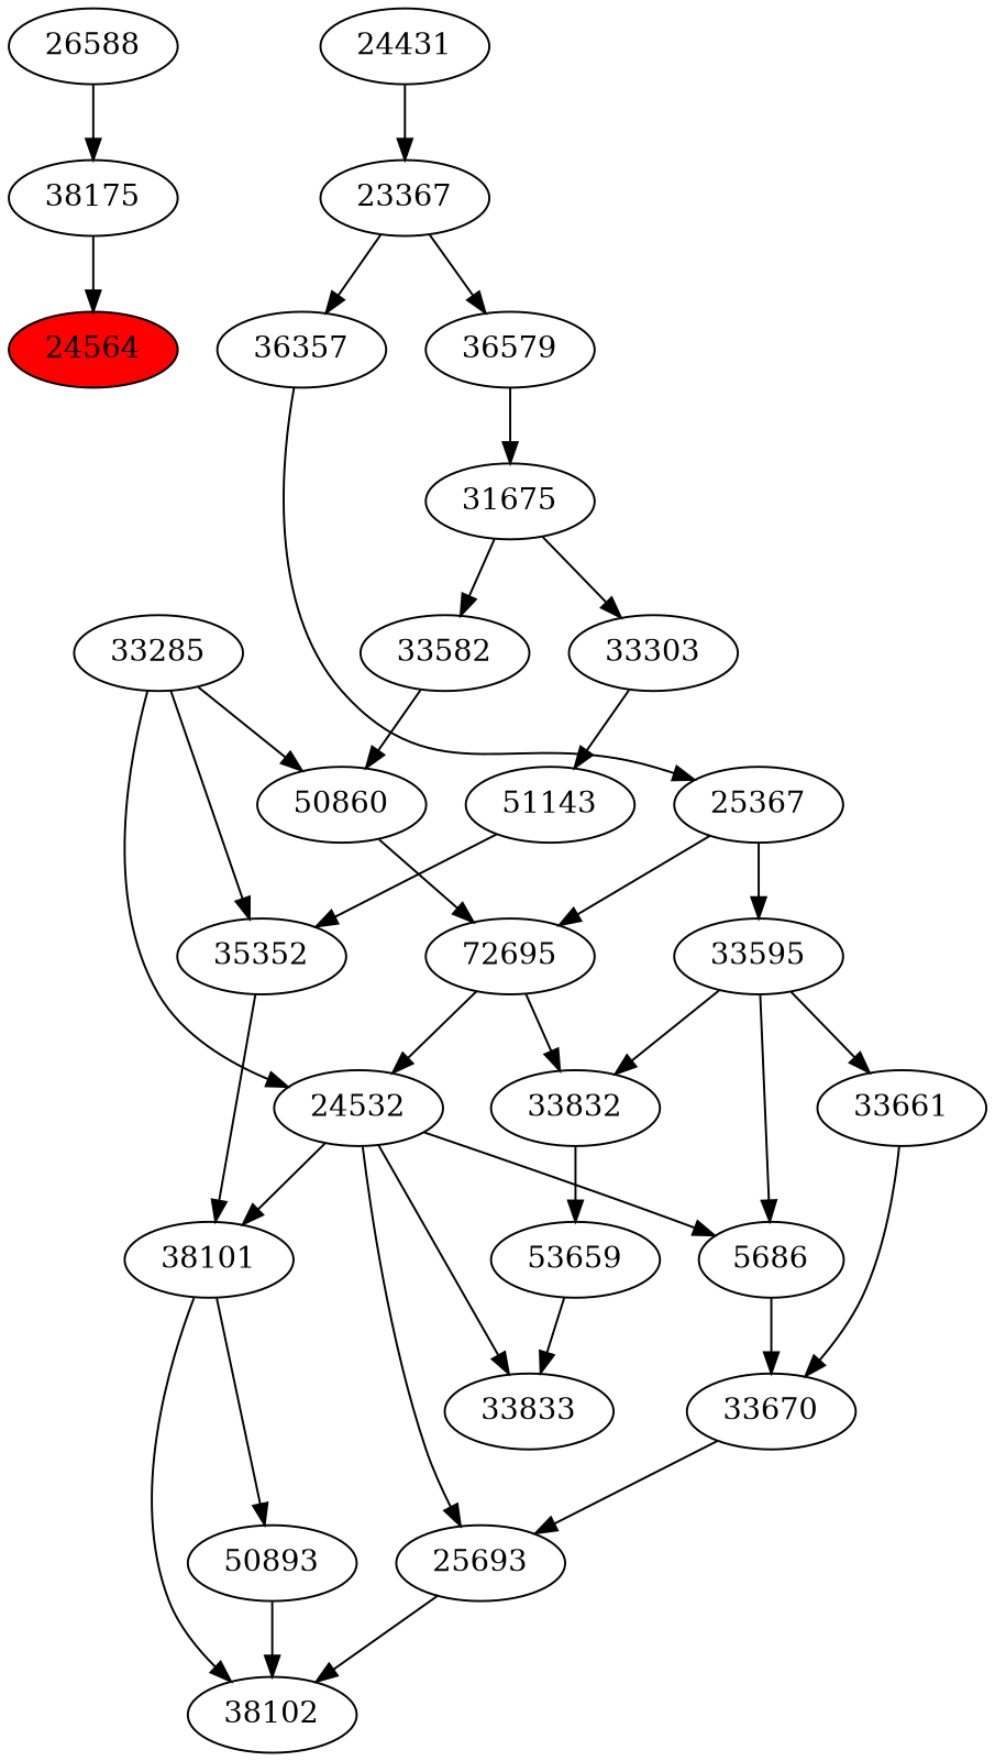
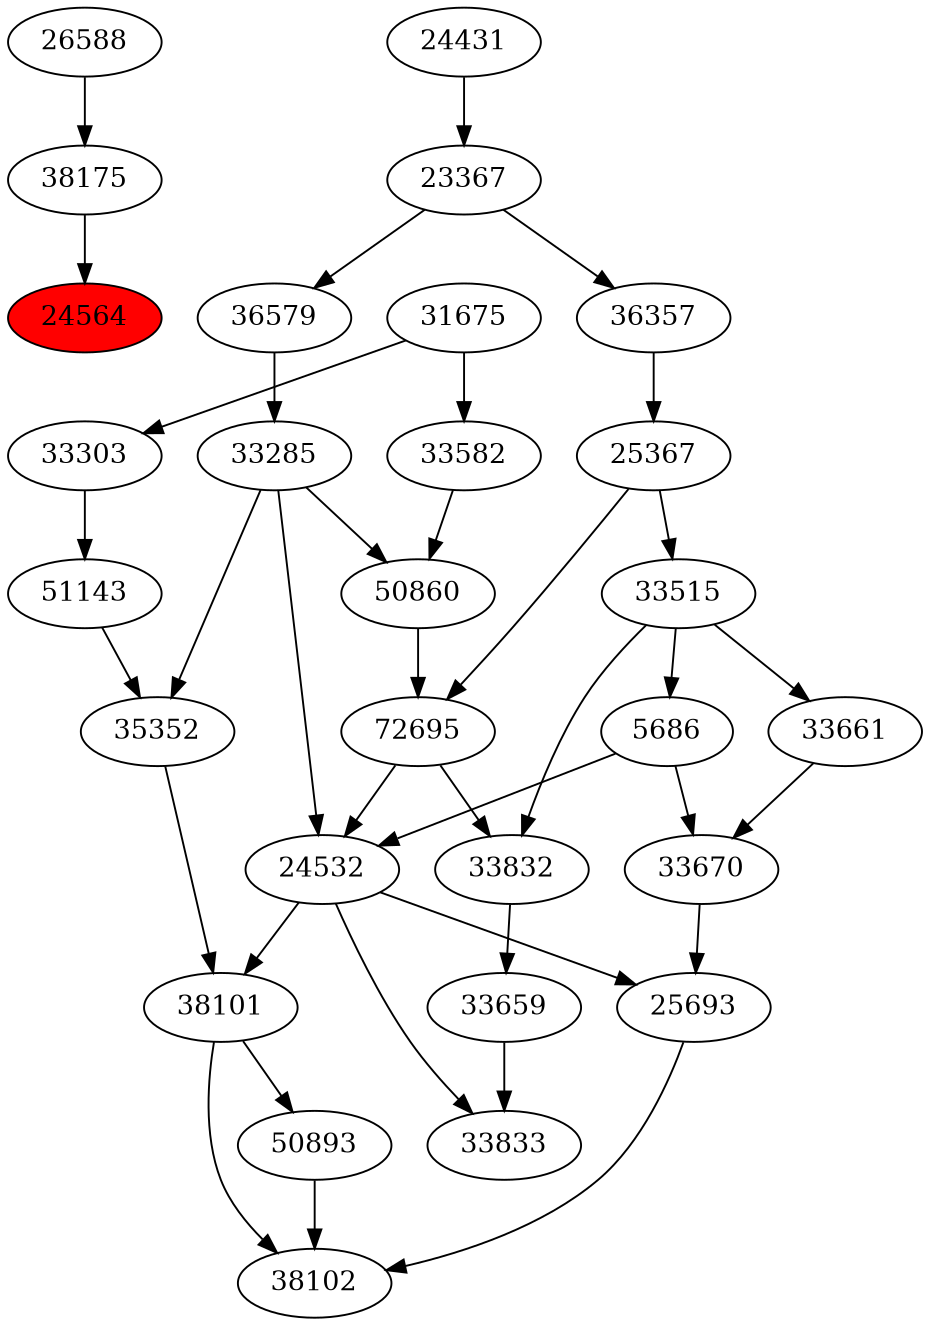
  strict digraph {
    n1 [fillcolor=red label=24564 style=filled]
    n2 [label=38175]
    n3 [label=26588]
    n4 [label=38102]
    n5 [label=38101]
    n6 [label=50893]
    n7 [label=25693]
    n8 [label=24532]
    n9 [label=33833]
    n10 [label=35352]
    n11 [label=33670]
    n12 [label=33285]
    n13 [label=50860]
    n14 [label=5686]
    n15 [label=33832]
-   n16 [label=53659]
+   n16 [label=33659]
    n17 [label=51143]
    n18 [label=33661]
    n19 [label=72695]
-   n20 [label=33595]
+   n20 [label=33515]
    n21 [label=33303]
    n22 [label=33582]
    n23 [label=25367]
    n24 [label=31675]
    n25 [label=36357]
    n26 [label=36579]
    n27 [label=23367]
    n28 [label=24431]
    n2 -> n1
    n3 -> n2
    n5 -> n4
    n5 -> n6
    n6 -> n4
    n7 -> n4
    n8 -> n5
    n8 -> n7
    n8 -> n9
    n10 -> n5
    n11 -> n7
    n12 -> n8
    n12 -> n10
    n12 -> n13
    n13 -> n19
-   n8 -> n14
+   n14 -> n8
    n14 -> n11
    n15 -> n16
    n16 -> n9
    n17 -> n10
    n18 -> n11
    n19 -> n8
    n19 -> n15
    n20 -> n14
    n20 -> n15
    n20 -> n18
    n21 -> n17
    n22 -> n13
    n23 -> n19
    n23 -> n20
    n24 -> n21
    n24 -> n22
    n25 -> n23
-   n26 -> n24
+   n26 -> n12
    n27 -> n25
    n27 -> n26
    n28 -> n27
  }
